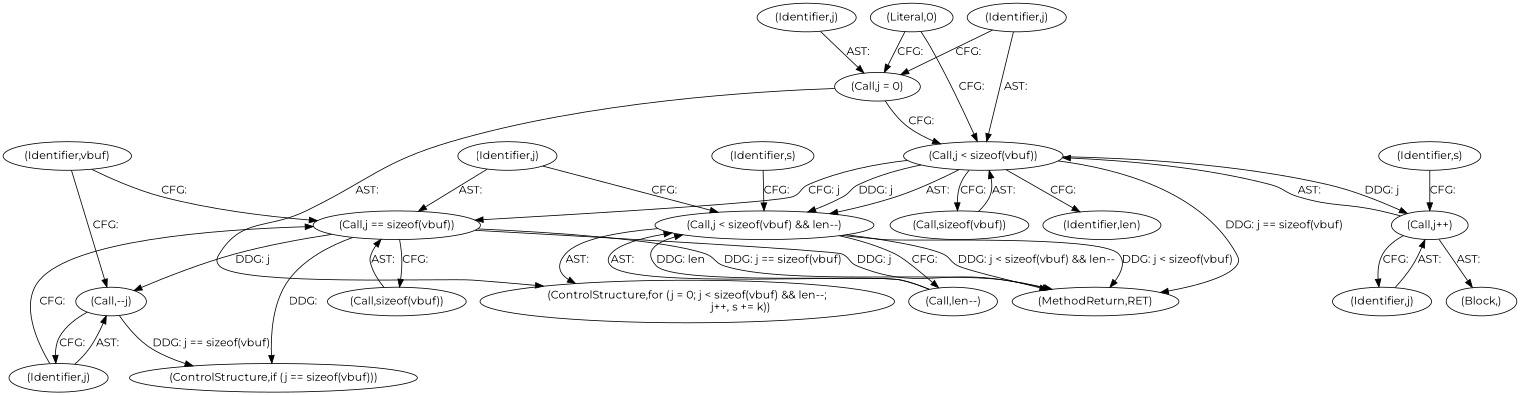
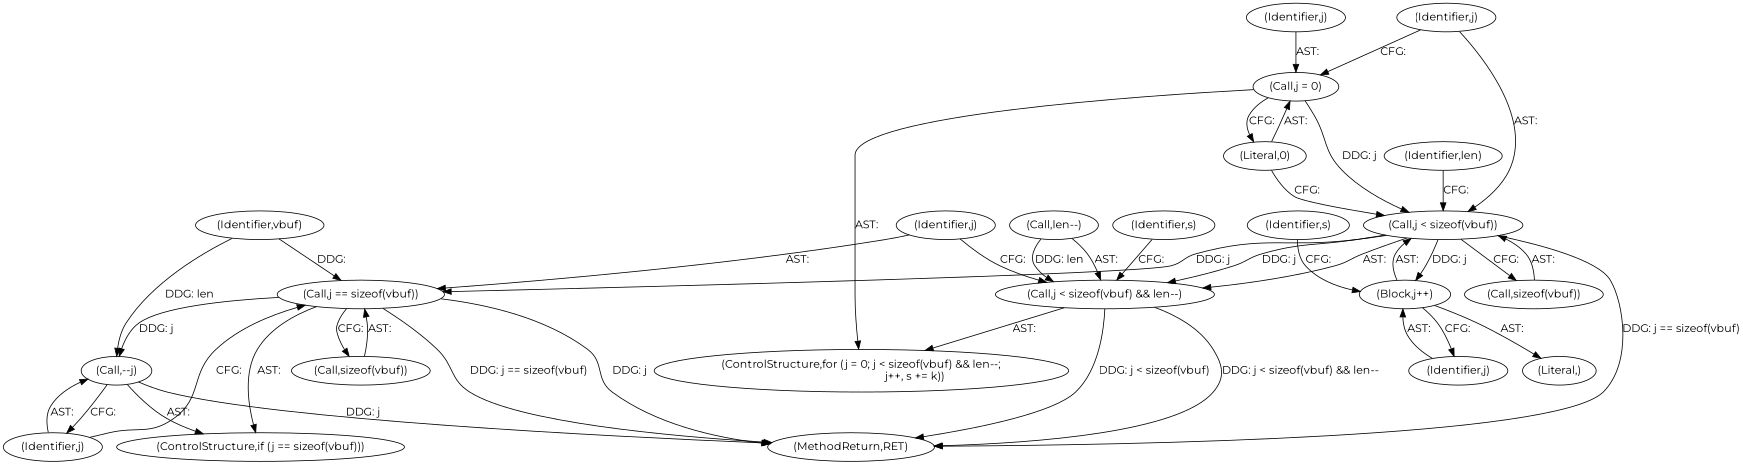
  digraph {
    fontname=Montserrat
    node [fontname=Montserrat]
    edge [fontname=Montserrat]
    n1 [label="(Call,j < sizeof(vbuf))"]
-   n2 [label="(Call,j++)"]
+   n2 [label="(Block,j++)"]
    n3 [label="(Call,j < sizeof(vbuf) && len--)"]
    n4 [label="(Call,j == sizeof(vbuf))"]
    n5 [label="(MethodReturn,RET)"]
    n6 [label="(Call,sizeof(vbuf))"]
    n7 [label="(Identifier,j)"]
-   n8 [label="(Block,)"]
+   n8 [label="(Literal,)"]
    n9 [label="(ControlStructure,for (j = 0; j < sizeof(vbuf) && len--;\n                                    j++, s += k))"]
    n10 [label="(Call,len--)"]
    n11 [label="(Call,--j)"]
    n12 [label="(Call,sizeof(vbuf))"]
    n13 [label="(ControlStructure,if (j == sizeof(vbuf)))"]
    n14 [label="(Call,j = 0)"]
    n15 [label="(Literal,0)"]
    n16 [label="(Identifier,j)"]
    n17 [label="(Identifier,vbuf)"]
    n18 [label="(Identifier,len)"]
    n19 [label="(Identifier,s)"]
    n20 [label="(Identifier,j)"]
    n21 [label="(Identifier,s)"]
    n22 [label="(Identifier,j)"]
    n23 [label="(Identifier,j)"]
    n1 -> n2 [label="DDG: j"]
    n1 -> n3 [label="AST: "]
    n1 -> n3 [label="DDG: j"]
-   n1 -> n4 [label="CFG: j"]
+   n1 -> n4 [label="DDG: j"]
    n1 -> n5 [label="DDG: j == sizeof(vbuf)"]
    n1 -> n6 [label="CFG: "]
    n2 -> n1 [label="AST: "]
    n2 -> n7 [label="CFG: "]
    n2 -> n8 [label="AST: "]
    n3 -> n5 [label="DDG: j < sizeof(vbuf)"]
    n3 -> n5 [label="DDG: j < sizeof(vbuf) && len--"]
    n3 -> n9 [label="AST: "]
-   n3 -> n10 [label="CFG: "]
    n4 -> n5 [label="DDG: j == sizeof(vbuf)"]
    n4 -> n5 [label="DDG: j"]
    n4 -> n11 [label="DDG: j"]
    n4 -> n12 [label="CFG: "]
-   n4 -> n13 [label="DDG: "]
+   n4 -> n13 [label="AST: "]
    n6 -> n1 [label="AST: "]
    n7 -> n2 [label="AST: "]
    n10 -> n3 [label="AST: "]
    n10 -> n3 [label="DDG: len"]
-   n11 -> n13 [label="DDG: j == sizeof(vbuf)"]
+   n11 -> n5 [label="DDG: j"]
+   n11 -> n13 [label="AST: "]
    n11 -> n16 [label="CFG: "]
    n12 -> n4 [label="AST: "]
-   n14 -> n1 [label="CFG: "]
+   n14 -> n1 [label="DDG: j"]
    n14 -> n9 [label="AST: "]
+   n14 -> n15 [label="CFG: "]
    n15 -> n1 [label="CFG: "]
-   n15 -> n14 [label="CFG: "]
+   n15 -> n14 [label="AST: "]
    n16 -> n4 [label="CFG: "]
    n16 -> n11 [label="AST: "]
-   n17 -> n4 [label="CFG: "]
-   n17 -> n11 [label="CFG: "]
-   n1 -> n18 [label="CFG: "]
+   n17 -> n4 [label="DDG: "]
+   n17 -> n11 [label="DDG: len"]
+   n18 -> n1 [label="CFG: "]
    n19 -> n2 [label="CFG: "]
    n20 -> n1 [label="AST: "]
    n20 -> n14 [label="CFG: "]
    n21 -> n3 [label="CFG: "]
    n22 -> n14 [label="AST: "]
    n23 -> n3 [label="CFG: "]
    n23 -> n4 [label="AST: "]
  }
